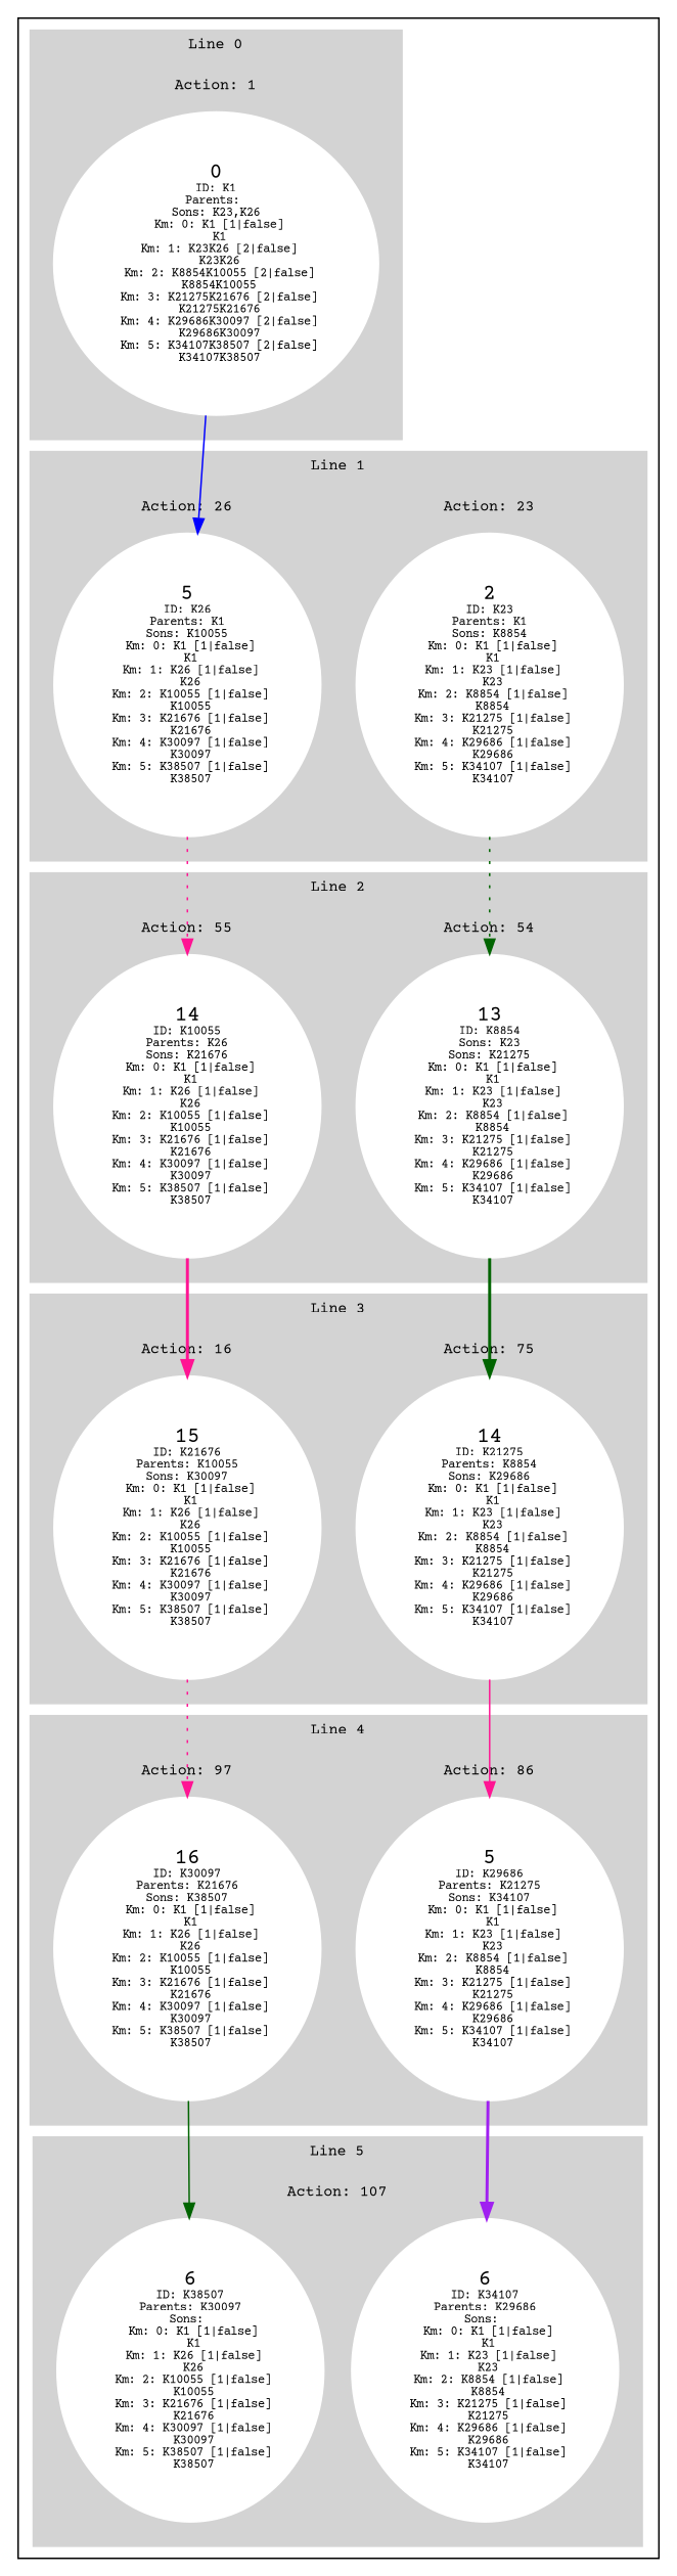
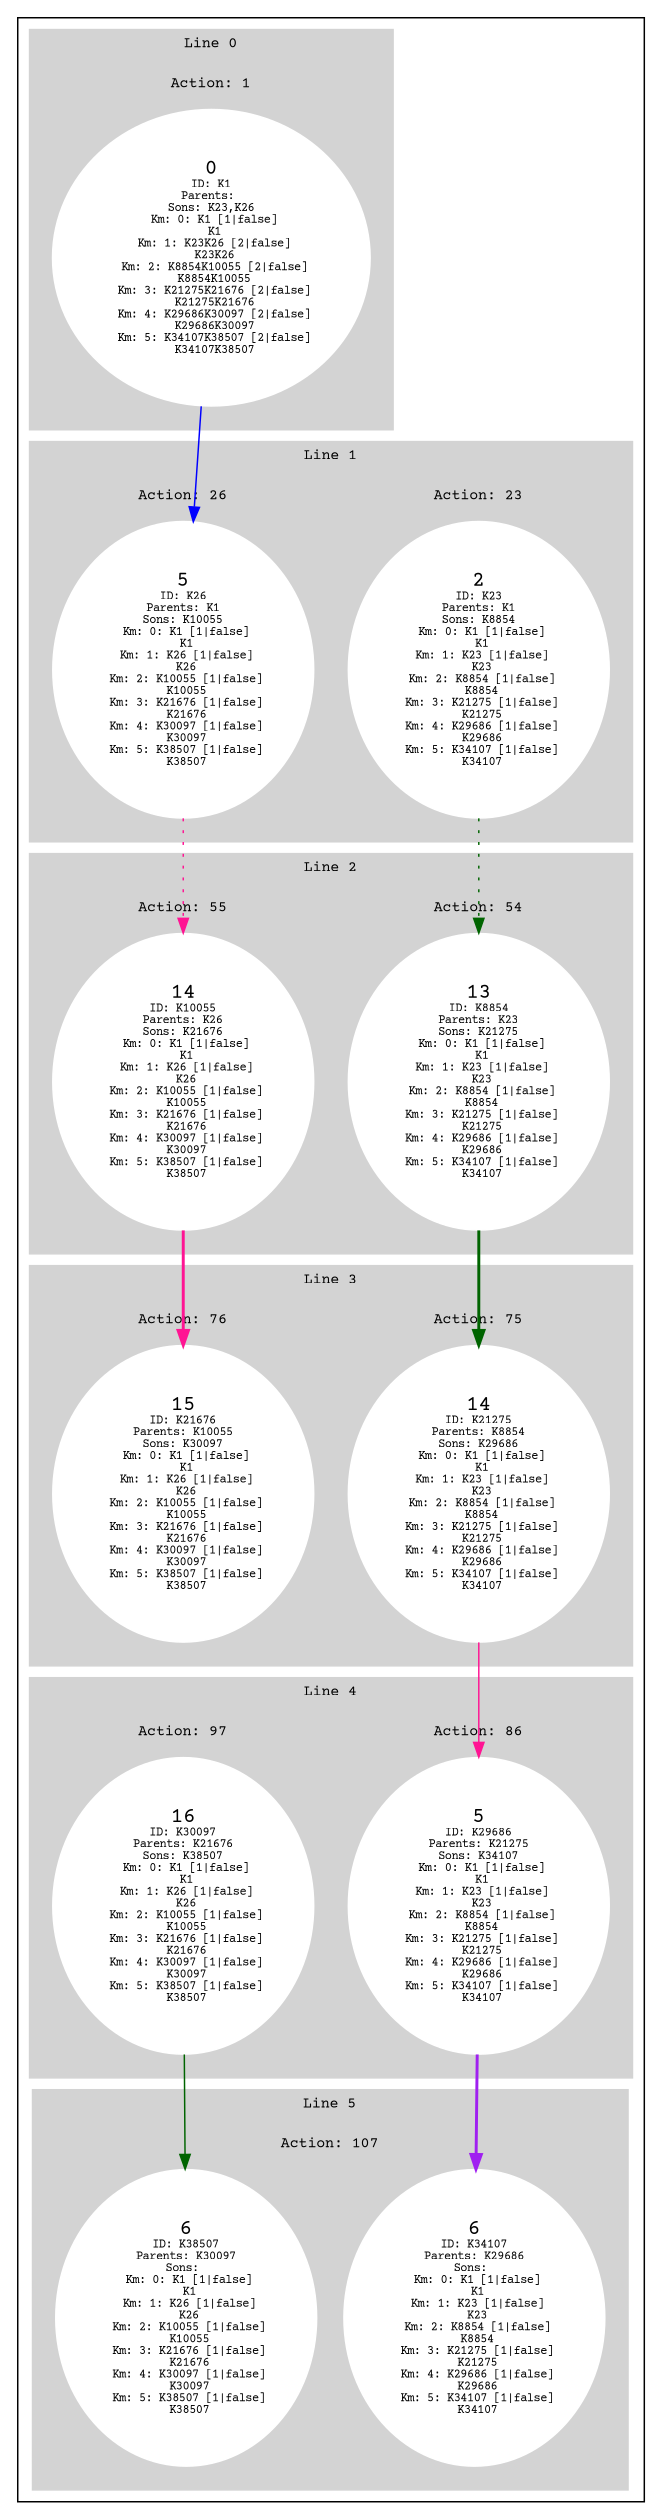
  digraph {
    fontname="Courier Prime"
    node [color=white fontname="Courier Prime" style=filled]
    edge [color=deeppink fontname="Courier Prime" style=solid]
    n1 [label=<0<BR /><FONT POINT-SIZE="8">ID: K1</FONT><BR /><FONT POINT-SIZE="8">Parents: </FONT><BR /><FONT POINT-SIZE="8">Sons: K23,K26</FONT><BR /><FONT POINT-SIZE="8"> Km: 0: K1 [1|false]<BR /> K1</FONT><BR /><FONT POINT-SIZE="8"> Km: 1: K23K26 [2|false]<BR /> K23K26</FONT><BR /><FONT POINT-SIZE="8"> Km: 2: K8854K10055 [2|false]<BR /> K8854K10055</FONT><BR /><FONT POINT-SIZE="8"> Km: 3: K21275K21676 [2|false]<BR /> K21275K21676</FONT><BR /><FONT POINT-SIZE="8"> Km: 4: K29686K30097 [2|false]<BR /> K29686K30097</FONT><BR /><FONT POINT-SIZE="8"> Km: 5: K34107K38507 [2|false]<BR /> K34107K38507</FONT>>]
    n2 [label=<5<BR /><FONT POINT-SIZE="8">ID: K29686</FONT><BR /><FONT POINT-SIZE="8">Parents: K21275</FONT><BR /><FONT POINT-SIZE="8">Sons: K34107</FONT><BR /><FONT POINT-SIZE="8"> Km: 0: K1 [1|false]<BR /> K1</FONT><BR /><FONT POINT-SIZE="8"> Km: 1: K23 [1|false]<BR /> K23</FONT><BR /><FONT POINT-SIZE="8"> Km: 2: K8854 [1|false]<BR /> K8854</FONT><BR /><FONT POINT-SIZE="8"> Km: 3: K21275 [1|false]<BR /> K21275</FONT><BR /><FONT POINT-SIZE="8"> Km: 4: K29686 [1|false]<BR /> K29686</FONT><BR /><FONT POINT-SIZE="8"> Km: 5: K34107 [1|false]<BR /> K34107</FONT>>]
    n3 [label=<16<BR /><FONT POINT-SIZE="8">ID: K30097</FONT><BR /><FONT POINT-SIZE="8">Parents: K21676</FONT><BR /><FONT POINT-SIZE="8">Sons: K38507</FONT><BR /><FONT POINT-SIZE="8"> Km: 0: K1 [1|false]<BR /> K1</FONT><BR /><FONT POINT-SIZE="8"> Km: 1: K26 [1|false]<BR /> K26</FONT><BR /><FONT POINT-SIZE="8"> Km: 2: K10055 [1|false]<BR /> K10055</FONT><BR /><FONT POINT-SIZE="8"> Km: 3: K21676 [1|false]<BR /> K21676</FONT><BR /><FONT POINT-SIZE="8"> Km: 4: K30097 [1|false]<BR /> K30097</FONT><BR /><FONT POINT-SIZE="8"> Km: 5: K38507 [1|false]<BR /> K38507</FONT>>]
-   n4 [label=<13<BR /><FONT POINT-SIZE="8">ID: K8854</FONT><BR /><FONT POINT-SIZE="8">Sons: K23</FONT><BR /><FONT POINT-SIZE="8">Sons: K21275</FONT><BR /><FONT POINT-SIZE="8"> Km: 0: K1 [1|false]<BR /> K1</FONT><BR /><FONT POINT-SIZE="8"> Km: 1: K23 [1|false]<BR /> K23</FONT><BR /><FONT POINT-SIZE="8"> Km: 2: K8854 [1|false]<BR /> K8854</FONT><BR /><FONT POINT-SIZE="8"> Km: 3: K21275 [1|false]<BR /> K21275</FONT><BR /><FONT POINT-SIZE="8"> Km: 4: K29686 [1|false]<BR /> K29686</FONT><BR /><FONT POINT-SIZE="8"> Km: 5: K34107 [1|false]<BR /> K34107</FONT>>]
+   n4 [label=<13<BR /><FONT POINT-SIZE="8">ID: K8854</FONT><BR /><FONT POINT-SIZE="8">Parents: K23</FONT><BR /><FONT POINT-SIZE="8">Sons: K21275</FONT><BR /><FONT POINT-SIZE="8"> Km: 0: K1 [1|false]<BR /> K1</FONT><BR /><FONT POINT-SIZE="8"> Km: 1: K23 [1|false]<BR /> K23</FONT><BR /><FONT POINT-SIZE="8"> Km: 2: K8854 [1|false]<BR /> K8854</FONT><BR /><FONT POINT-SIZE="8"> Km: 3: K21275 [1|false]<BR /> K21275</FONT><BR /><FONT POINT-SIZE="8"> Km: 4: K29686 [1|false]<BR /> K29686</FONT><BR /><FONT POINT-SIZE="8"> Km: 5: K34107 [1|false]<BR /> K34107</FONT>>]
    n5 [label=<14<BR /><FONT POINT-SIZE="8">ID: K10055</FONT><BR /><FONT POINT-SIZE="8">Parents: K26</FONT><BR /><FONT POINT-SIZE="8">Sons: K21676</FONT><BR /><FONT POINT-SIZE="8"> Km: 0: K1 [1|false]<BR /> K1</FONT><BR /><FONT POINT-SIZE="8"> Km: 1: K26 [1|false]<BR /> K26</FONT><BR /><FONT POINT-SIZE="8"> Km: 2: K10055 [1|false]<BR /> K10055</FONT><BR /><FONT POINT-SIZE="8"> Km: 3: K21676 [1|false]<BR /> K21676</FONT><BR /><FONT POINT-SIZE="8"> Km: 4: K30097 [1|false]<BR /> K30097</FONT><BR /><FONT POINT-SIZE="8"> Km: 5: K38507 [1|false]<BR /> K38507</FONT>>]
    n6 [label=<14<BR /><FONT POINT-SIZE="8">ID: K21275</FONT><BR /><FONT POINT-SIZE="8">Parents: K8854</FONT><BR /><FONT POINT-SIZE="8">Sons: K29686</FONT><BR /><FONT POINT-SIZE="8"> Km: 0: K1 [1|false]<BR /> K1</FONT><BR /><FONT POINT-SIZE="8"> Km: 1: K23 [1|false]<BR /> K23</FONT><BR /><FONT POINT-SIZE="8"> Km: 2: K8854 [1|false]<BR /> K8854</FONT><BR /><FONT POINT-SIZE="8"> Km: 3: K21275 [1|false]<BR /> K21275</FONT><BR /><FONT POINT-SIZE="8"> Km: 4: K29686 [1|false]<BR /> K29686</FONT><BR /><FONT POINT-SIZE="8"> Km: 5: K34107 [1|false]<BR /> K34107</FONT>>]
    n7 [label=<15<BR /><FONT POINT-SIZE="8">ID: K21676</FONT><BR /><FONT POINT-SIZE="8">Parents: K10055</FONT><BR /><FONT POINT-SIZE="8">Sons: K30097</FONT><BR /><FONT POINT-SIZE="8"> Km: 0: K1 [1|false]<BR /> K1</FONT><BR /><FONT POINT-SIZE="8"> Km: 1: K26 [1|false]<BR /> K26</FONT><BR /><FONT POINT-SIZE="8"> Km: 2: K10055 [1|false]<BR /> K10055</FONT><BR /><FONT POINT-SIZE="8"> Km: 3: K21676 [1|false]<BR /> K21676</FONT><BR /><FONT POINT-SIZE="8"> Km: 4: K30097 [1|false]<BR /> K30097</FONT><BR /><FONT POINT-SIZE="8"> Km: 5: K38507 [1|false]<BR /> K38507</FONT>>]
    n8 [label=<6<BR /><FONT POINT-SIZE="8">ID: K34107</FONT><BR /><FONT POINT-SIZE="8">Parents: K29686</FONT><BR /><FONT POINT-SIZE="8">Sons: </FONT><BR /><FONT POINT-SIZE="8"> Km: 0: K1 [1|false]<BR /> K1</FONT><BR /><FONT POINT-SIZE="8"> Km: 1: K23 [1|false]<BR /> K23</FONT><BR /><FONT POINT-SIZE="8"> Km: 2: K8854 [1|false]<BR /> K8854</FONT><BR /><FONT POINT-SIZE="8"> Km: 3: K21275 [1|false]<BR /> K21275</FONT><BR /><FONT POINT-SIZE="8"> Km: 4: K29686 [1|false]<BR /> K29686</FONT><BR /><FONT POINT-SIZE="8"> Km: 5: K34107 [1|false]<BR /> K34107</FONT>>]
    n9 [label=<6<BR /><FONT POINT-SIZE="8">ID: K38507</FONT><BR /><FONT POINT-SIZE="8">Parents: K30097</FONT><BR /><FONT POINT-SIZE="8">Sons: </FONT><BR /><FONT POINT-SIZE="8"> Km: 0: K1 [1|false]<BR /> K1</FONT><BR /><FONT POINT-SIZE="8"> Km: 1: K26 [1|false]<BR /> K26</FONT><BR /><FONT POINT-SIZE="8"> Km: 2: K10055 [1|false]<BR /> K10055</FONT><BR /><FONT POINT-SIZE="8"> Km: 3: K21676 [1|false]<BR /> K21676</FONT><BR /><FONT POINT-SIZE="8"> Km: 4: K30097 [1|false]<BR /> K30097</FONT><BR /><FONT POINT-SIZE="8"> Km: 5: K38507 [1|false]<BR /> K38507</FONT>>]
    n10 [label=<2<BR /><FONT POINT-SIZE="8">ID: K23</FONT><BR /><FONT POINT-SIZE="8">Parents: K1</FONT><BR /><FONT POINT-SIZE="8">Sons: K8854</FONT><BR /><FONT POINT-SIZE="8"> Km: 0: K1 [1|false]<BR /> K1</FONT><BR /><FONT POINT-SIZE="8"> Km: 1: K23 [1|false]<BR /> K23</FONT><BR /><FONT POINT-SIZE="8"> Km: 2: K8854 [1|false]<BR /> K8854</FONT><BR /><FONT POINT-SIZE="8"> Km: 3: K21275 [1|false]<BR /> K21275</FONT><BR /><FONT POINT-SIZE="8"> Km: 4: K29686 [1|false]<BR /> K29686</FONT><BR /><FONT POINT-SIZE="8"> Km: 5: K34107 [1|false]<BR /> K34107</FONT>>]
    n11 [label=<5<BR /><FONT POINT-SIZE="8">ID: K26</FONT><BR /><FONT POINT-SIZE="8">Parents: K1</FONT><BR /><FONT POINT-SIZE="8">Sons: K10055</FONT><BR /><FONT POINT-SIZE="8"> Km: 0: K1 [1|false]<BR /> K1</FONT><BR /><FONT POINT-SIZE="8"> Km: 1: K26 [1|false]<BR /> K26</FONT><BR /><FONT POINT-SIZE="8"> Km: 2: K10055 [1|false]<BR /> K10055</FONT><BR /><FONT POINT-SIZE="8"> Km: 3: K21676 [1|false]<BR /> K21676</FONT><BR /><FONT POINT-SIZE="8"> Km: 4: K30097 [1|false]<BR /> K30097</FONT><BR /><FONT POINT-SIZE="8"> Km: 5: K38507 [1|false]<BR /> K38507</FONT>>]
    subgraph cluster_1 {
      subgraph cluster_2 {
        color=lightgrey
        fontsize=10
        label="Line 0"
        style=filled
        subgraph cluster_3 {
          color=lightgrey
          fontsize=10
          label="Action: 1"
          style=filled
          n1
        }
      }
      subgraph cluster_4 {
        color=lightgrey
        fontsize=10
        label="Line 4"
        style=filled
        subgraph cluster_5 {
          color=lightgrey
          fontsize=10
          label="Action: 86"
          style=filled
          n2
        }
        subgraph cluster_6 {
          color=lightgrey
          fontsize=10
          label="Action: 97"
          style=filled
          n3
        }
      }
      subgraph cluster_7 {
        color=lightgrey
        fontsize=10
        label="Line 2"
        style=filled
        subgraph cluster_8 {
          color=lightgrey
          fontsize=10
          label="Action: 54"
          style=filled
          n4
        }
        subgraph cluster_9 {
          color=lightgrey
          fontsize=10
          label="Action: 55"
          style=filled
          n5
        }
      }
      subgraph cluster_10 {
        color=lightgrey
        fontsize=10
        label="Line 3"
        style=filled
        subgraph cluster_11 {
          color=lightgrey
          fontsize=10
          label="Action: 75"
          style=filled
          n6
        }
        subgraph cluster_12 {
          color=lightgrey
          fontsize=10
-         label="Action: 16"
+         label="Action: 76"
          style=filled
          n7
        }
      }
      subgraph cluster_13 {
        color=lightgrey
        fontsize=10
        label="Line 5"
        style=filled
        subgraph cluster_14 {
          color=lightgrey
          fontsize=10
          label="Action: 107"
          style=filled
          n8
          n9
        }
      }
      subgraph cluster_15 {
        color=lightgrey
        fontsize=10
        label="Line 1"
        style=filled
        subgraph cluster_16 {
          color=lightgrey
          fontsize=10
          label="Action: 23"
          style=filled
          n10
        }
        subgraph cluster_17 {
          color=lightgrey
          fontsize=10
          label="Action: 26"
          style=filled
          n11
        }
      }
    }
    n1 -> n11 [color=blue]
    n2 -> n8 [color=purple style=bold]
    n3 -> n9 [color=darkgreen]
    n4 -> n6 [color=darkgreen style=bold]
    n5 -> n7 [style=bold]
    n6 -> n2
-   n7 -> n3 [style=dotted]
    n10 -> n4 [color=darkgreen style=dotted]
    n11 -> n5 [style=dotted]
  }
